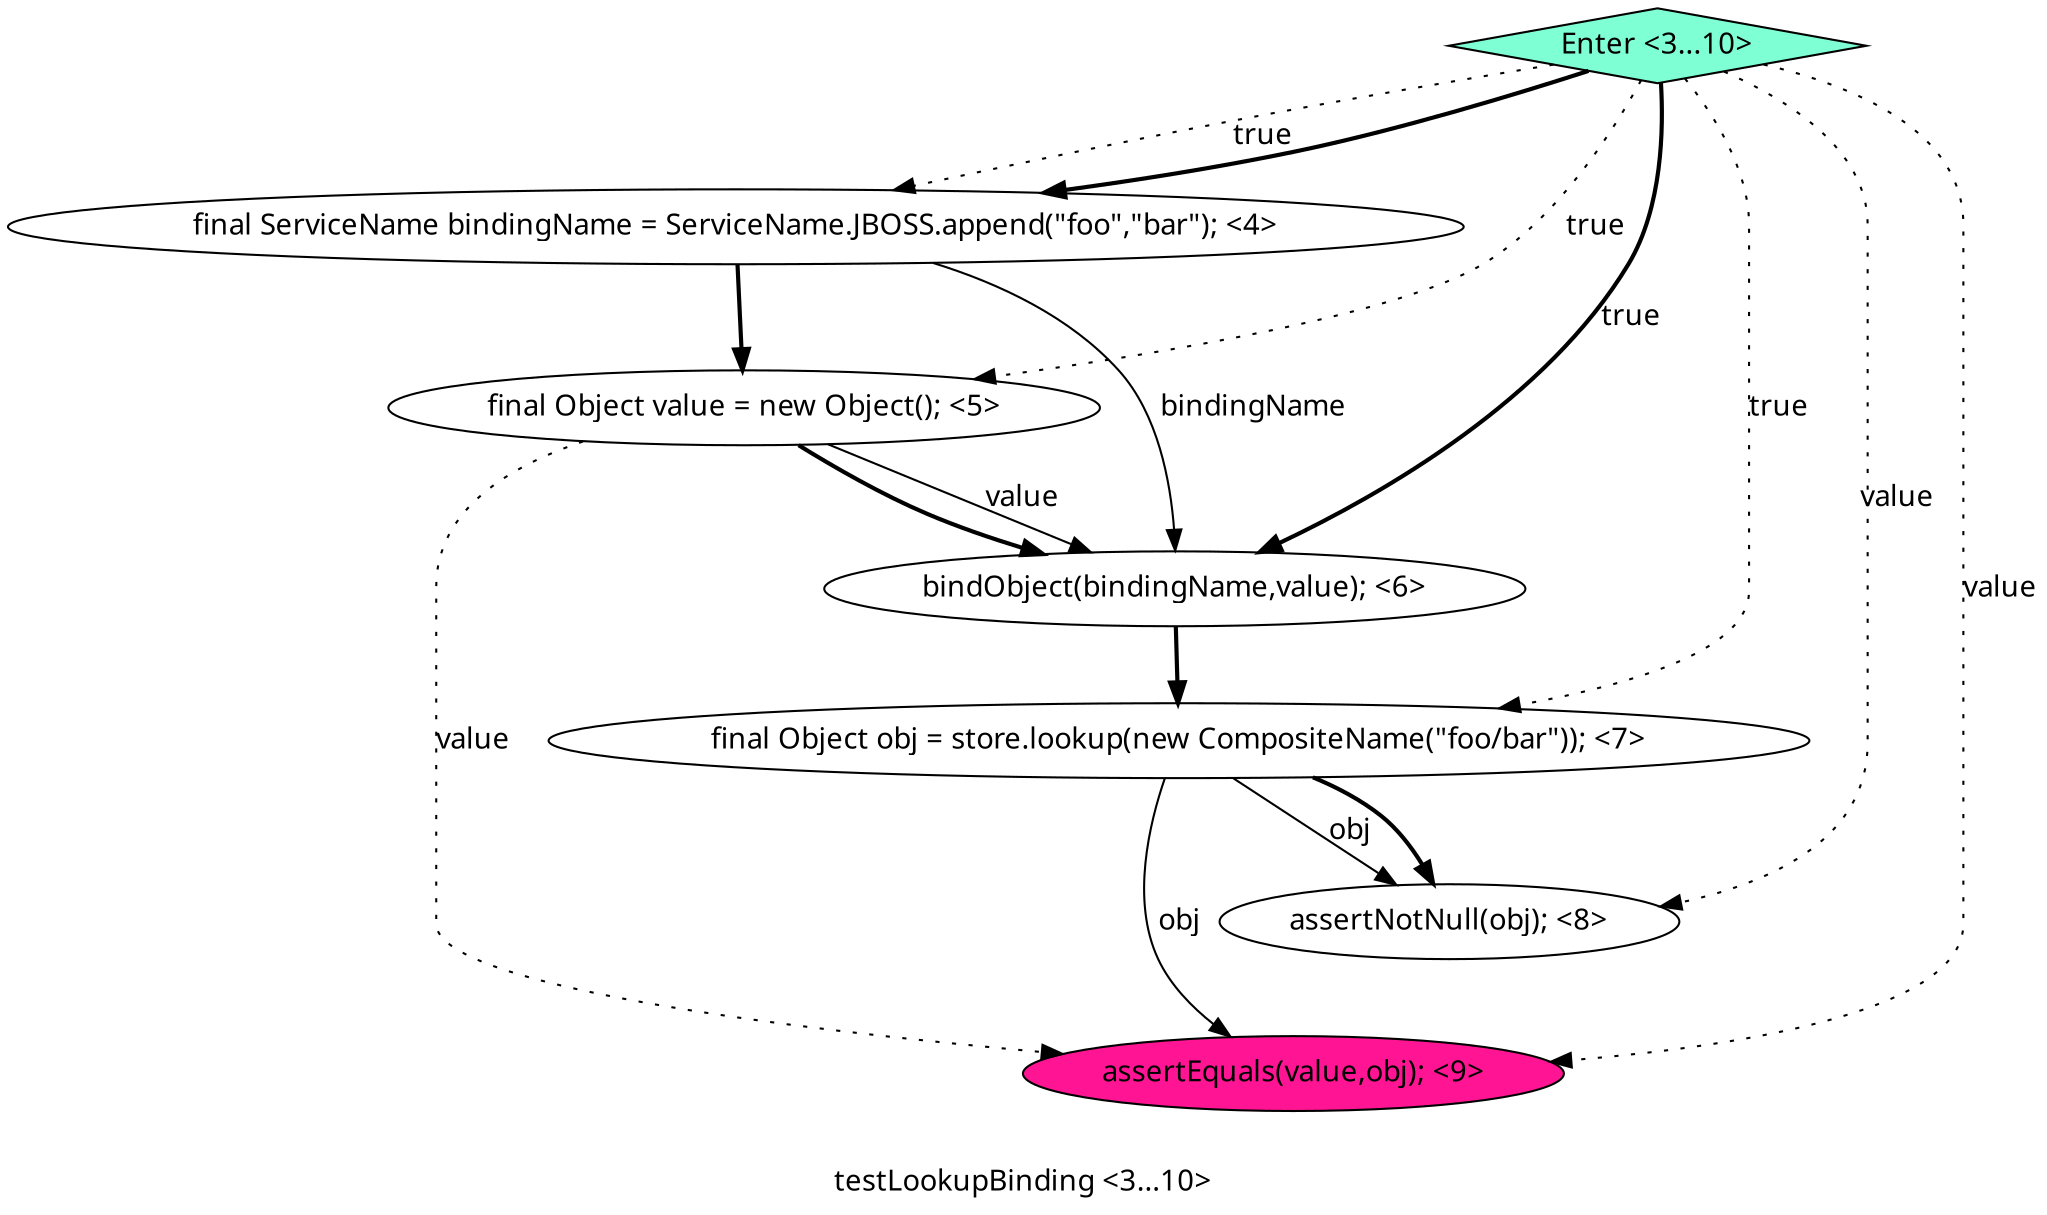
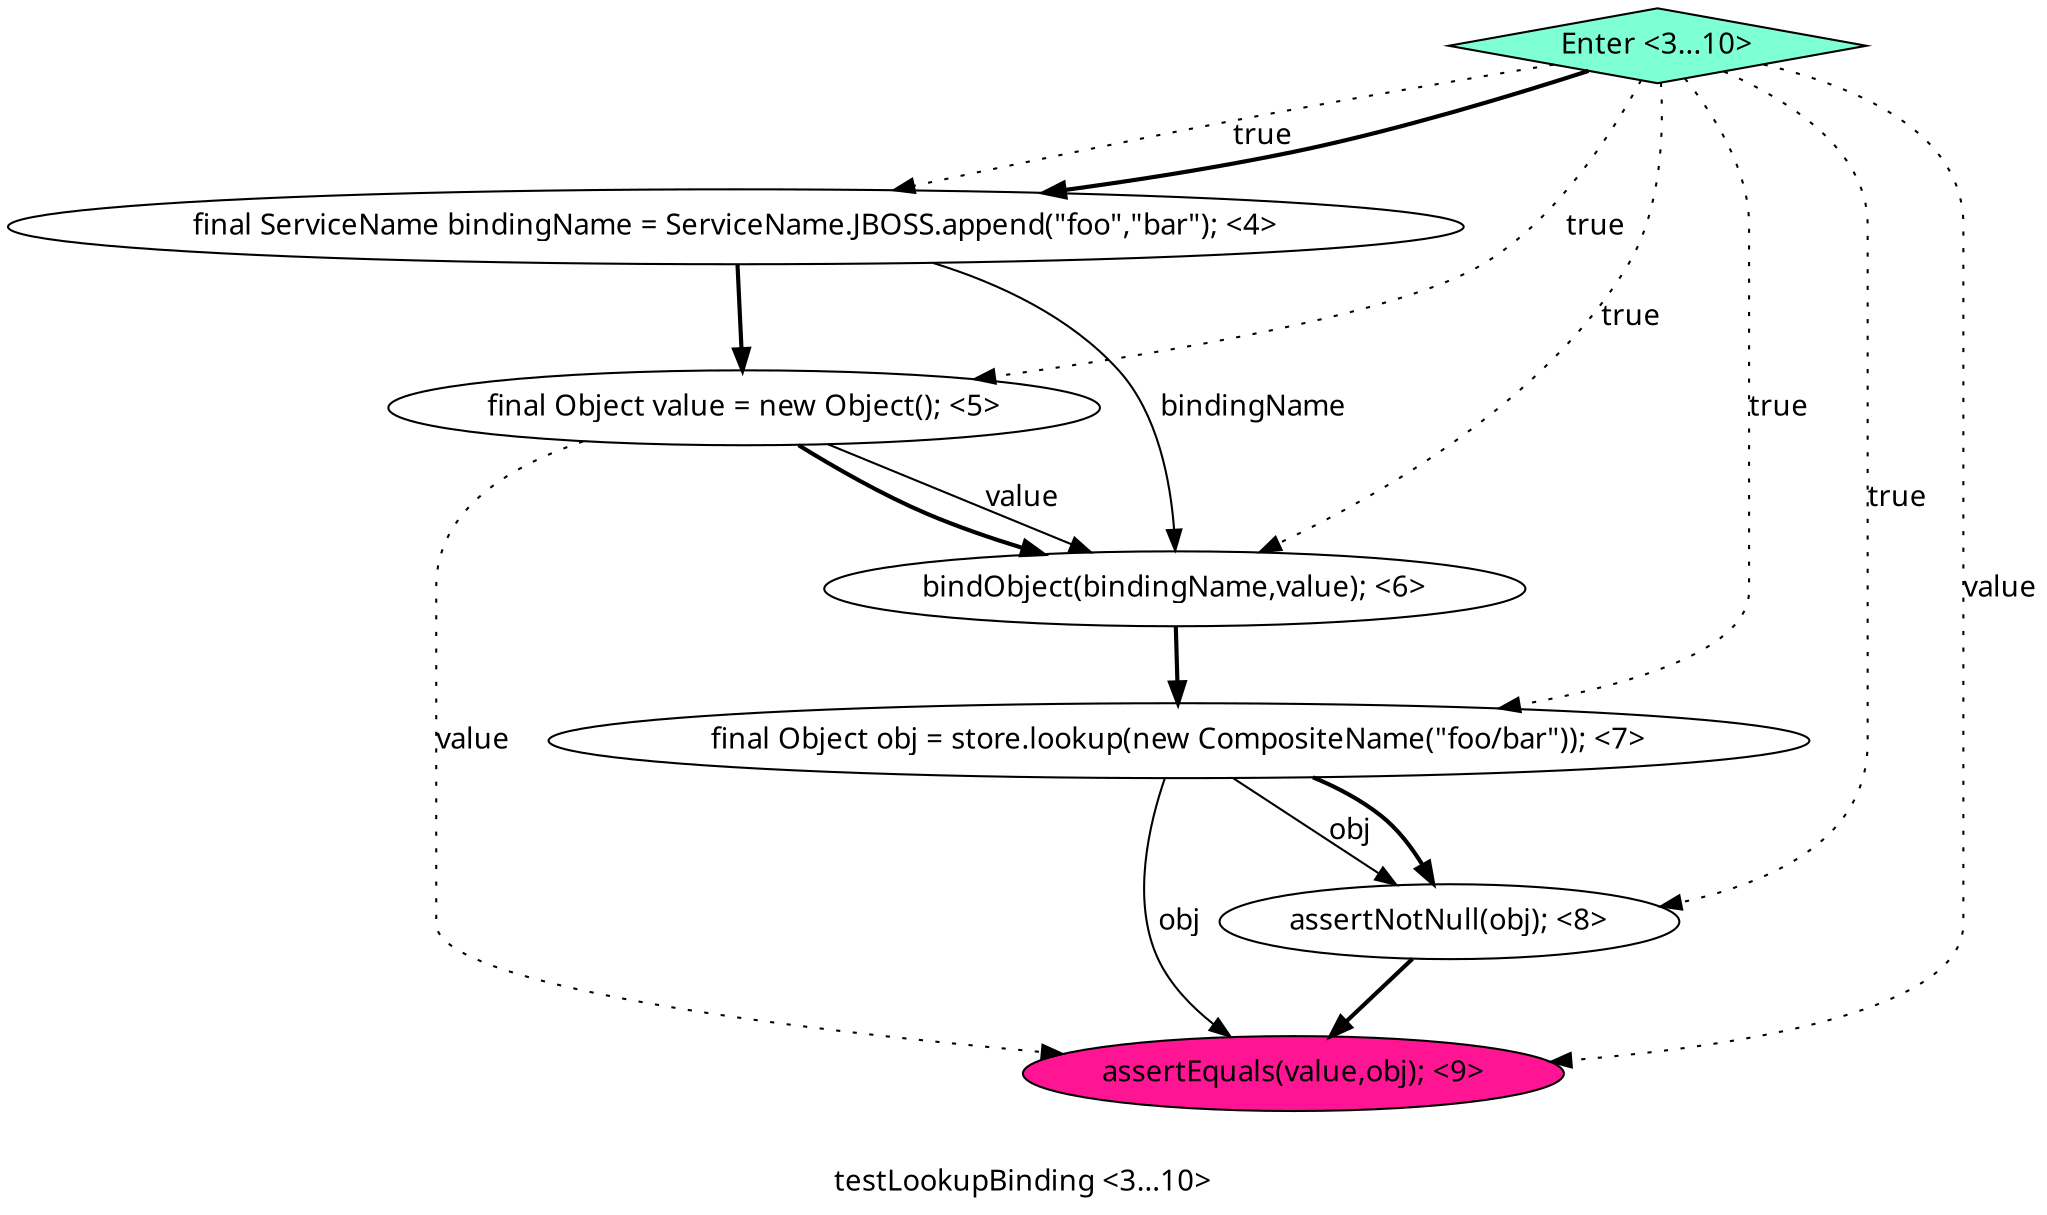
  digraph {
    fontname="Noto Sans"
    label="testLookupBinding <3...10>"
    node [fillcolor=white fontname="Noto Sans" shape=ellipse style=filled]
    edge [fontname="Noto Sans" style=dotted]
    n1 [label="final Object value = new Object(); <5>"]
    n2 [fillcolor=deeppink label="assertEquals(value,obj); <9>"]
    n3 [label="bindObject(bindingName,value); <6>"]
    n4 [label="final Object obj = store.lookup(new CompositeName(\"foo/bar\")); <7>"]
    n5 [label="assertNotNull(obj); <8>"]
    n6 [label="final ServiceName bindingName = ServiceName.JBOSS.append(\"foo\",\"bar\"); <4>"]
    n7 [fillcolor=aquamarine label="Enter <3...10>" shape=diamond]
    n1 -> n2 [label=value]
    n1 -> n3 [label=value style=solid]
    n1 -> n3 [style=bold]
    n3 -> n4 [style=bold]
    n4 -> n2 [label=obj style=solid]
    n4 -> n5 [label=obj style=solid]
    n4 -> n5 [style=bold]
+   n5 -> n2 [style=bold]
    n6 -> n1 [style=bold]
    n6 -> n3 [label=bindingName style=solid]
    n7 -> n1 [label=true]
    n7 -> n2 [label=value]
-   n7 -> n3 [label=true style=bold]
+   n7 -> n3 [label=true]
    n7 -> n4 [label=true]
-   n7 -> n5 [label=value]
+   n7 -> n5 [label=true]
    n7 -> n6 [label=true]
    n7 -> n6 [style=bold]
  }
